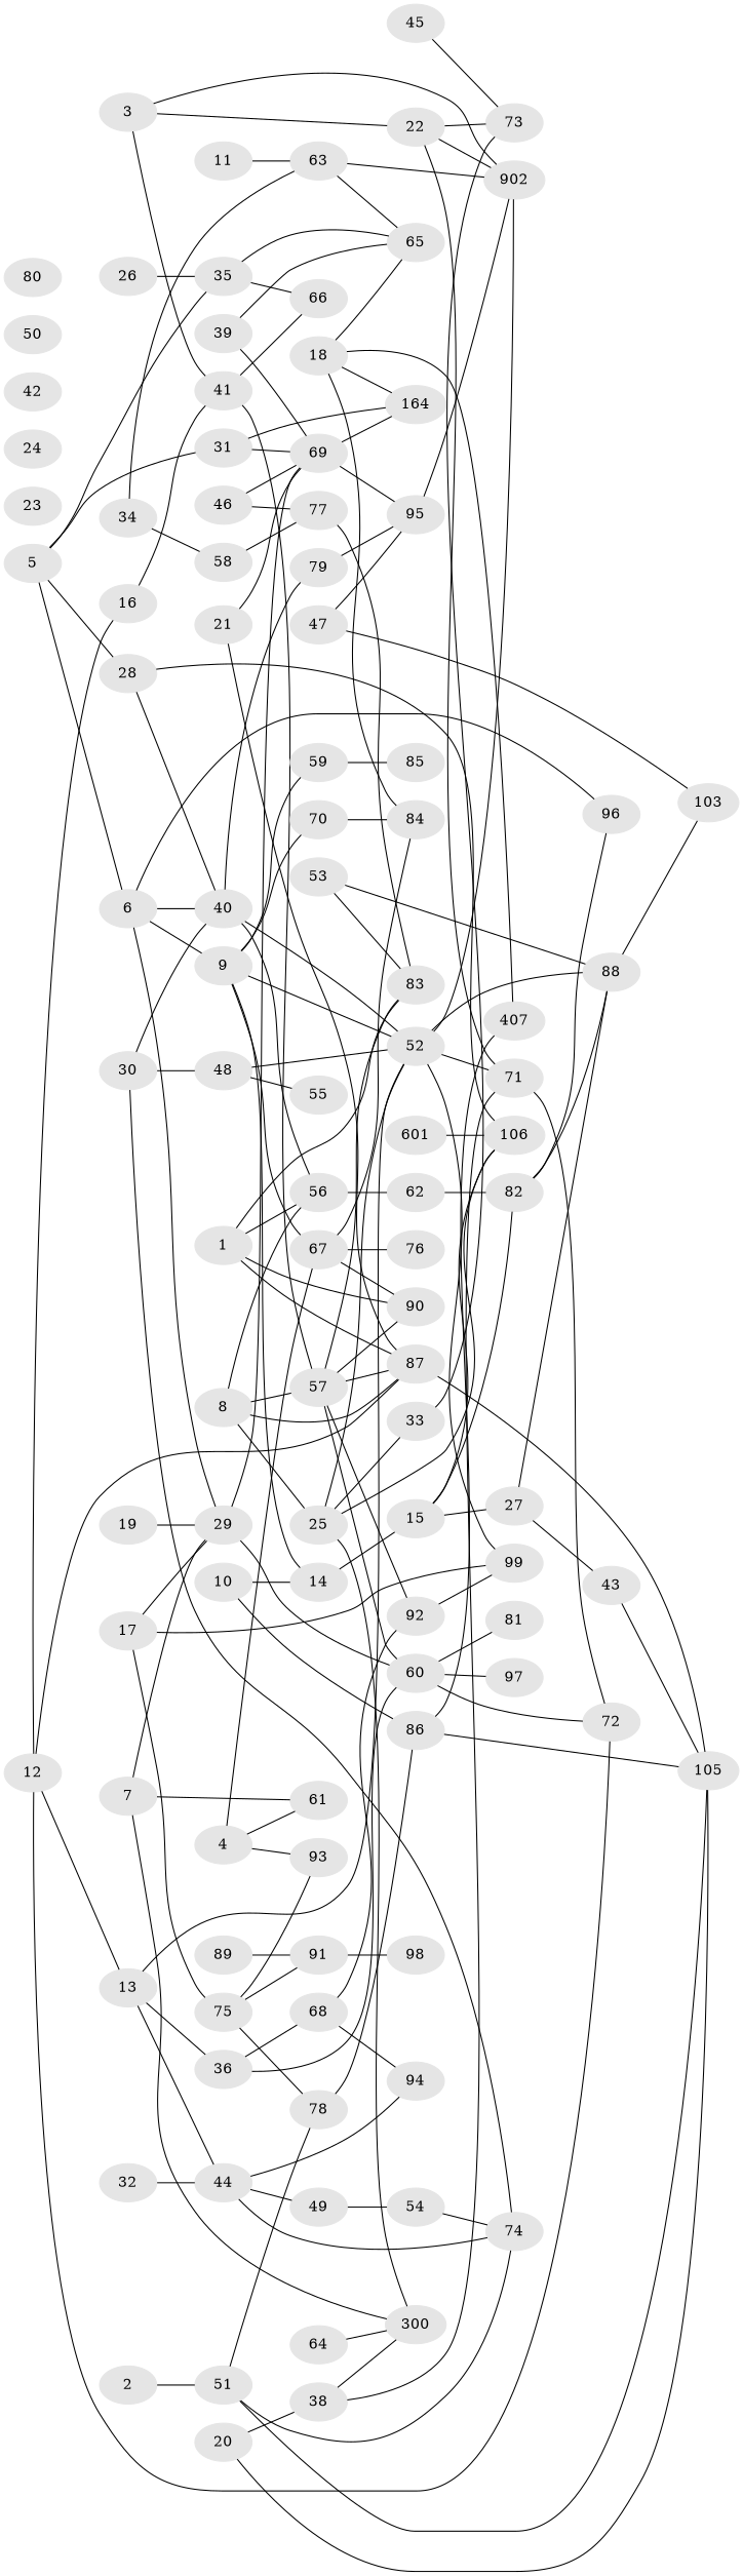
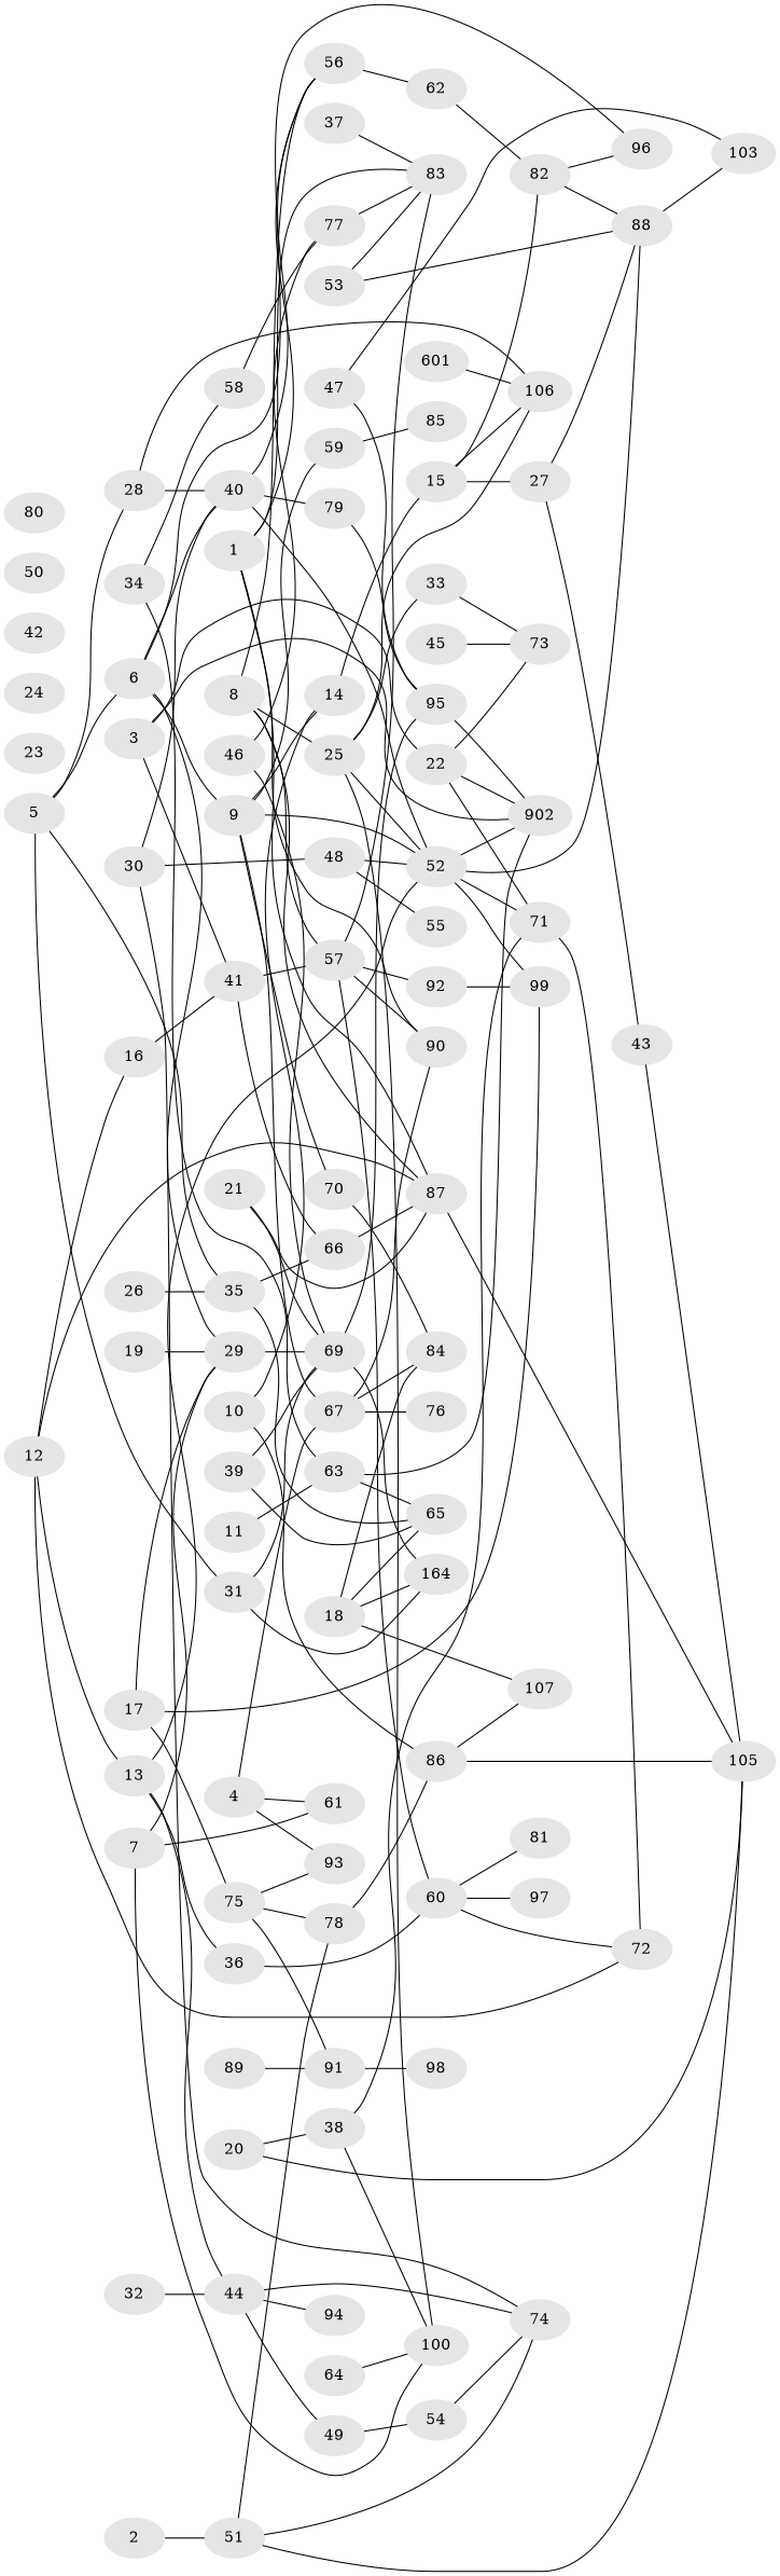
  graph {
    rankdir=LR
    node [color=gray90 style=filled]
    1
    56
    83
    87
    90
    62
    105
    2
    51
    74
    78
    3
    22
    41
    n15 [label=902]
    71
    73
    57
    66
    4
    61
    67
    93
    84
    76
    5
    6
    28
    31
    35
    9
    29
    40
    96
    106
    69
    n37 [label=164]
    65
    95
    14
    52
    59
    70
    60
    79
    7
-   100 [label=300]
+   100
    8
    25
    33
    92
    15
    99
    88
    85
    10
    86
-   107 [label=407]
+   107
    11
    63
    12
    13
    16
    72
    36
    44
-   68
    49
    94
    27
    82
    43
    17
    75
    91
    18
    19
    20
    38
    21
    23
    24
    26
    103
    81
    97
    30
    48
    55
    32
    34
    58
    77
+   37
    39
    42
    54
    45
    46
    47
    50
    53
    64
    98
    80
    89
    n107 [label=601]
    1 -- 56
    1 -- 83
    1 -- 87
    1 -- 90
    56 -- 62
    87 -- 105
    62 -- 82
    2 -- 51
    51 -- 105
    51 -- 74
    51 -- 78
    78 -- 86
    3 -- 22
    3 -- 41
    3 -- n15
    22 -- n15
    22 -- 71
    22 -- 73
    41 -- 57
    41 -- 66
    71 -- 72
    57 -- 83
    57 -- 90
    57 -- 60
    57 -- 92
-   57 -- 87
+   66 -- 87
    4 -- 61
    4 -- 67
    4 -- 93
    67 -- 90
    67 -- 84
    67 -- 76
    5 -- 6
    5 -- 28
    5 -- 31
    5 -- 35
    6 -- 9
    6 -- 29
    6 -- 40
    6 -- 96
    28 -- 40
    28 -- 106
    31 -- 69
    31 -- n37
    35 -- 66
    35 -- 65
    9 -- 67
    9 -- 14
    9 -- 52
    9 -- 59
    9 -- 70
    29 -- 69
-   29 -- 60
    40 -- 56
    40 -- 52
    40 -- 79
    69 -- n37
    69 -- 95
    95 -- n15
    14 -- 15
    52 -- n15
    52 -- 71
    52 -- 99
    52 -- 88
    59 -- 85
    70 -- 84
    60 -- 72
    60 -- 81
    60 -- 97
    79 -- 95
    7 -- 61
    7 -- 29
    7 -- 100
    8 -- 56
    8 -- 87
    8 -- 57
    8 -- 25
    25 -- 106
    25 -- 52
    25 -- 100
    25 -- 33
    33 -- 73
    92 -- 99
    15 -- 106
    15 -- 27
    15 -- 82
    88 -- 103
    10 -- 14
    10 -- 86
    86 -- 105
    86 -- 107
    11 -- 63
    63 -- n15
    63 -- 65
    12 -- 87
    12 -- 13
    12 -- 16
    12 -- 72
    13 -- 52
    13 -- 36
    13 -- 44
    16 -- 41
    36 -- 60
-   36 -- 68
    44 -- 74
    44 -- 49
    44 -- 94
-   68 -- 92
-   68 -- 94
    49 -- 54
    27 -- 88
    27 -- 43
    82 -- 96
    82 -- 88
    43 -- 105
    17 -- 29
    17 -- 99
    17 -- 75
    75 -- 78
    75 -- 93
    75 -- 91
    91 -- 98
    18 -- 84
    18 -- n37
    18 -- 65
    18 -- 107
    19 -- 29
    20 -- 105
    20 -- 38
    38 -- 71
    38 -- 100
    21 -- 87
    21 -- 69
    26 -- 35
    30 -- 74
    30 -- 40
    30 -- 48
    48 -- 52
    48 -- 55
    32 -- 44
    34 -- 63
    34 -- 58
    58 -- 77
    77 -- 83
+   37 -- 83
    39 -- 69
    39 -- 65
    54 -- 74
    45 -- 73
    46 -- 69
    46 -- 77
    47 -- 95
    47 -- 103
    53 -- 83
    53 -- 88
    64 -- 100
    89 -- 91
    n107 -- 106
  }
